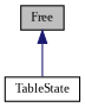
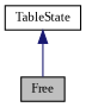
  digraph {
    fontname="Liberation Serif"
    node [color=black fontname="Liberation Serif" fontsize=10 shape=record style=filled]
    n1 [fillcolor=grey75 fontcolor=black height=0.2 label=Free width=0.4]
    n2 [fillcolor=white height=0.2 label=TableState width=0.4]
-   n1 -> n2 [color=midnightblue dir=back fontname="Liberation Serif" fontsize=10 labelfontname=Helvetica labelfontsize=10 style=solid]
+   n2 -> n1 [color=midnightblue dir=back fontname="Liberation Serif" fontsize=10 labelfontname=Helvetica labelfontsize=10 style=solid]
  }
